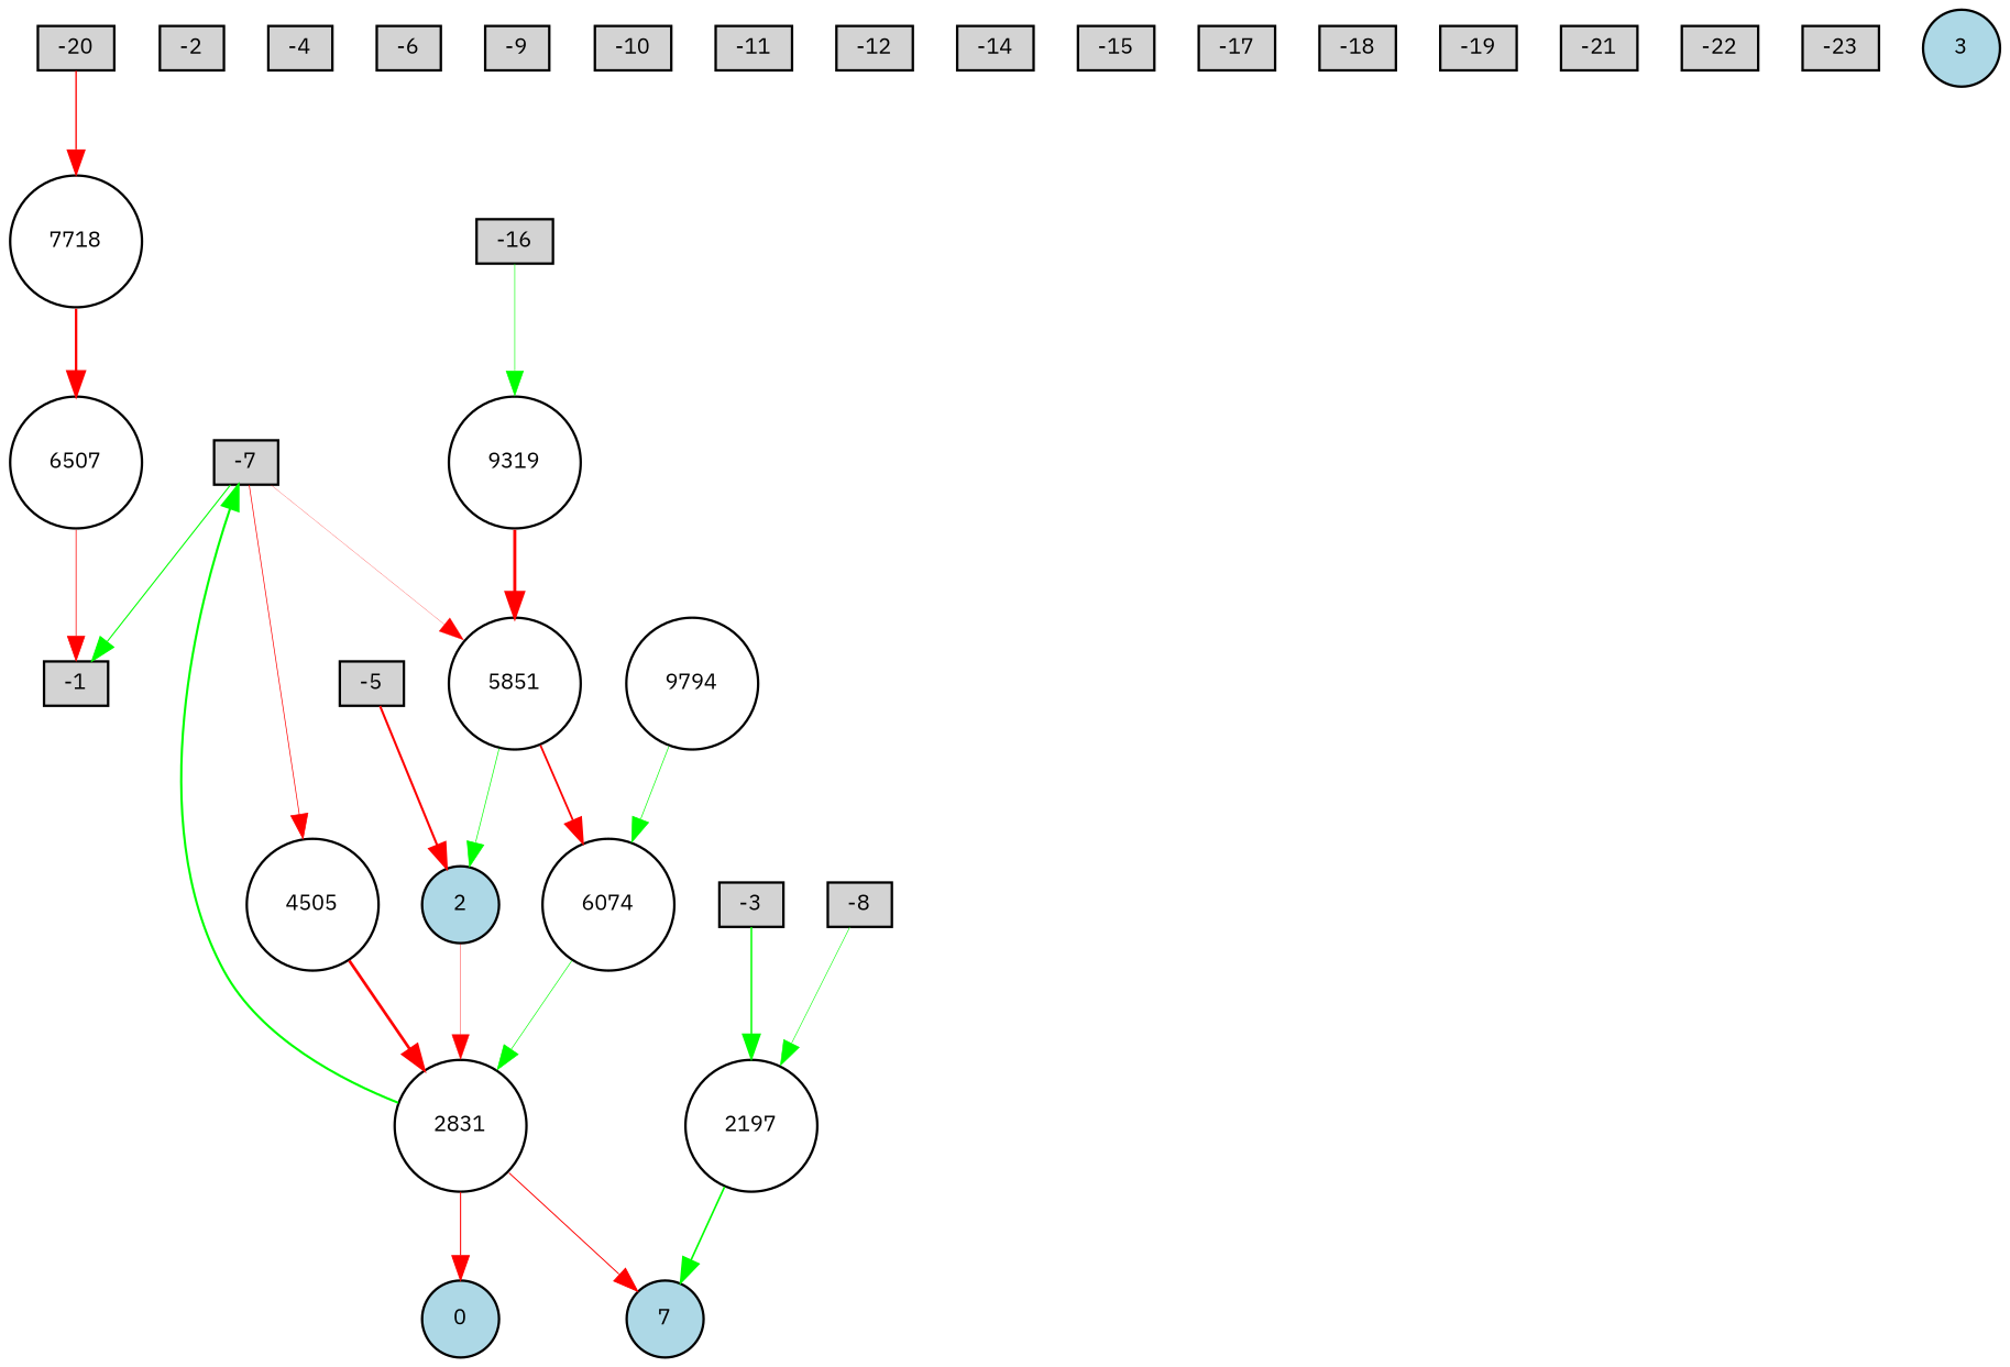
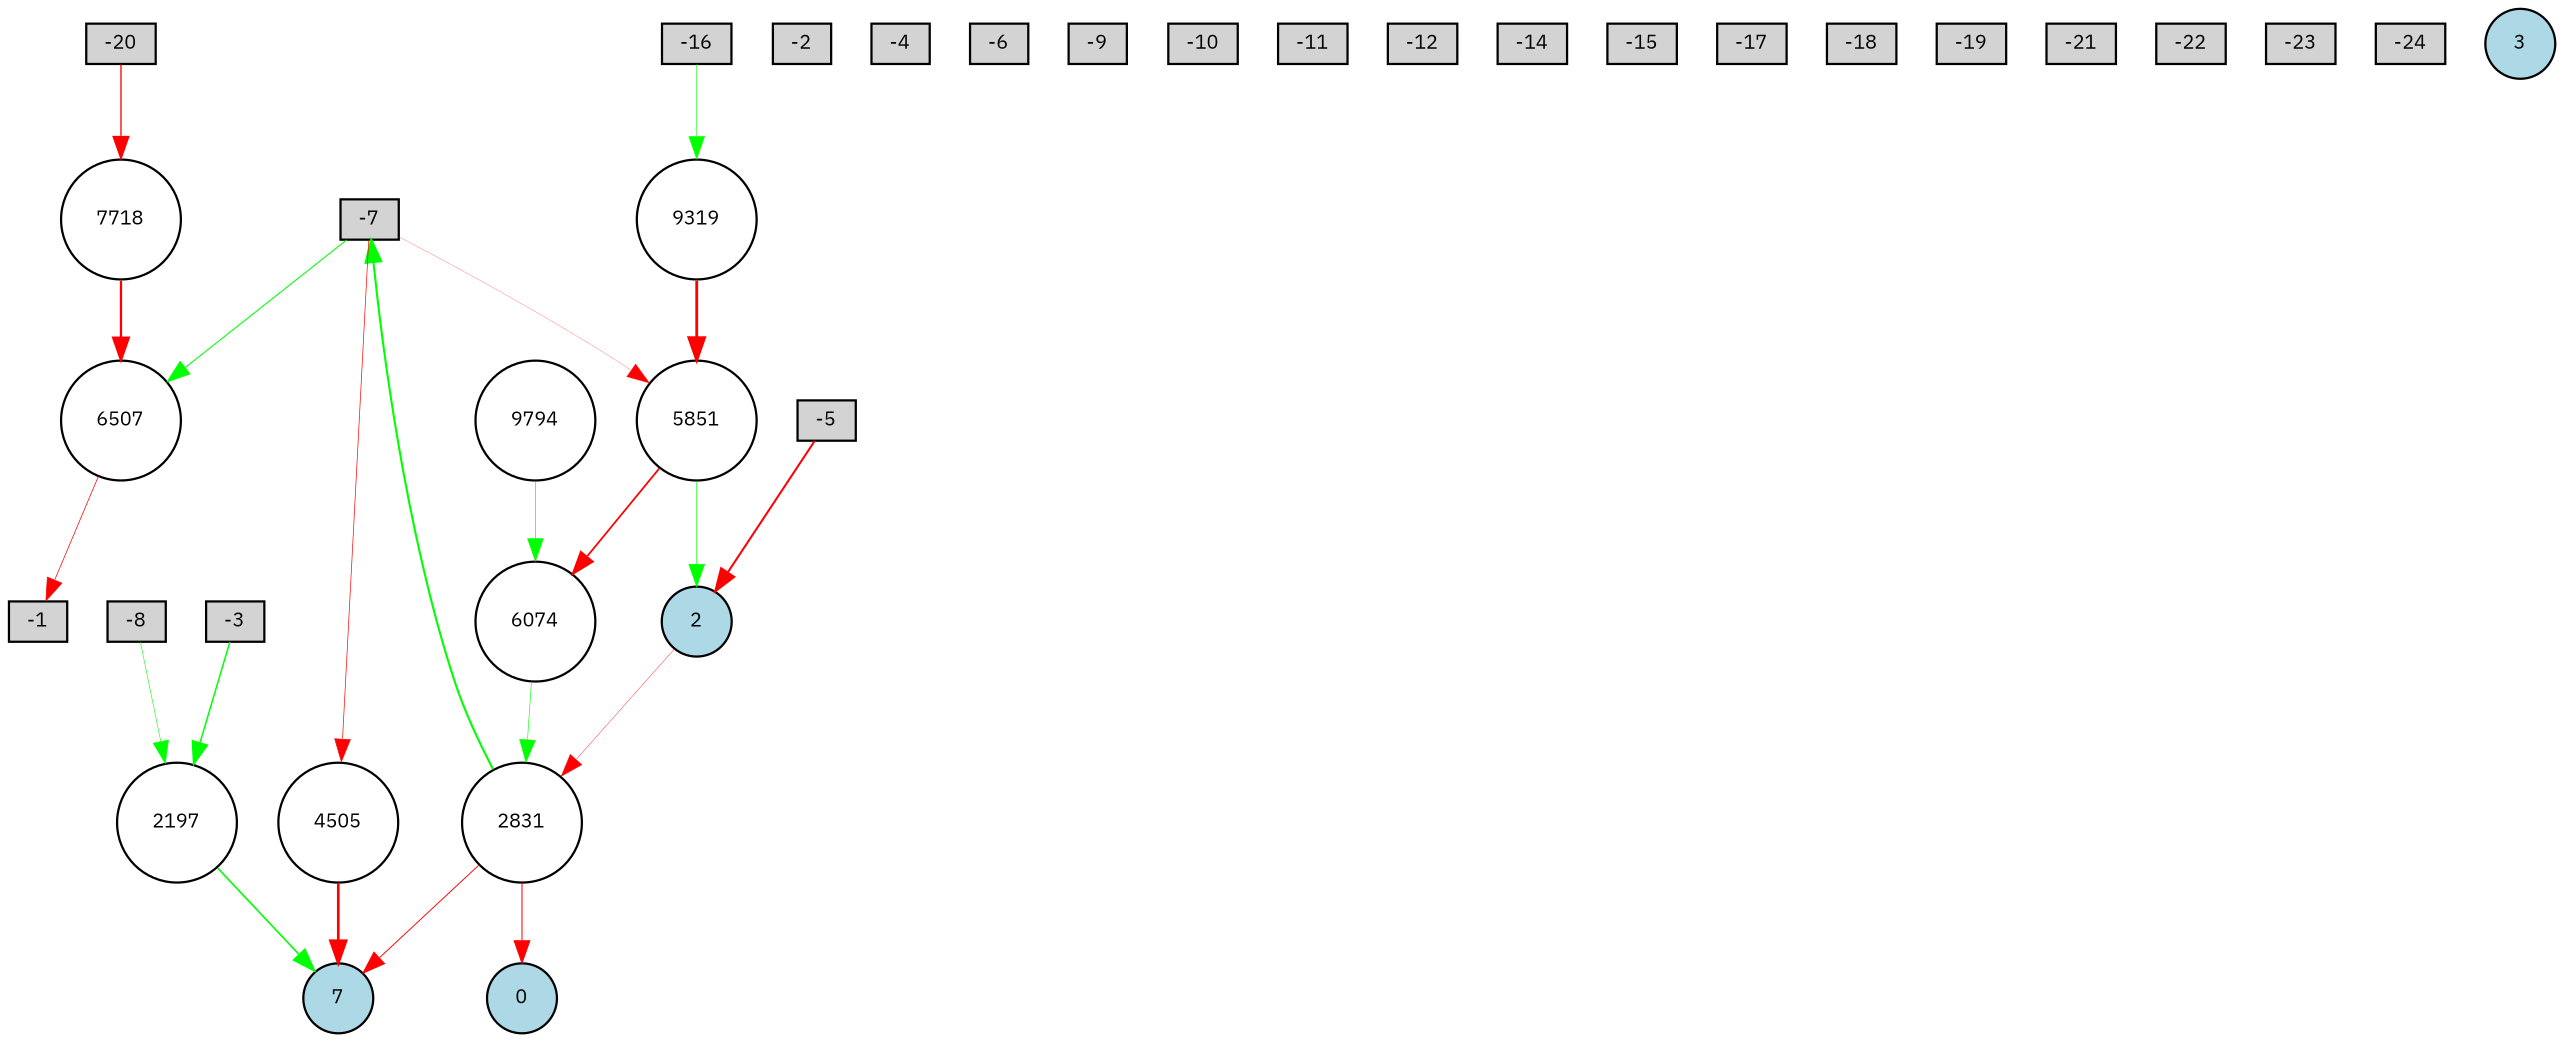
  digraph {
    fontname="IBM Plex Sans"
    node [fillcolor=lightgray fontname="IBM Plex Sans" fontsize=9 shape=box style=filled]
    edge [color=red fontname="IBM Plex Sans" style=solid]
    -1 [height=0.2 width=0.2]
    6507 [fillcolor=white height=0.2 shape=circle width=0.2]
    -2 [height=0.2 width=0.2]
    -3 [height=0.2 width=0.2]
    2197 [fillcolor=white height=0.2 shape=circle width=0.2]
    n6 [fillcolor=lightblue height=0.2 label=7 shape=circle width=0.2]
    -4 [height=0.2 width=0.2]
    -5 [height=0.2 width=0.2]
    2 [fillcolor=lightblue height=0.2 shape=circle width=0.2]
    2831 [fillcolor=white height=0.2 shape=circle width=0.2]
    -6 [height=0.2 width=0.2]
    -7 [height=0.2 width=0.2]
    4505 [fillcolor=white height=0.2 shape=circle width=0.2]
    5851 [fillcolor=white height=0.2 shape=circle width=0.2]
    0 [fillcolor=lightblue height=0.2 shape=circle width=0.2]
    6074 [fillcolor=white height=0.2 shape=circle width=0.2]
    -8 [height=0.2 width=0.2]
    -9 [height=0.2 width=0.2]
    -10 [height=0.2 width=0.2]
    -11 [height=0.2 width=0.2]
    -12 [height=0.2 width=0.2]
    -14 [height=0.2 width=0.2]
    -15 [height=0.2 width=0.2]
    -16 [height=0.2 width=0.2]
    9319 [fillcolor=white height=0.2 shape=circle width=0.2]
    -17 [height=0.2 width=0.2]
    -18 [height=0.2 width=0.2]
    -19 [height=0.2 width=0.2]
    -20 [height=0.2 width=0.2]
    7718 [fillcolor=white height=0.2 shape=circle width=0.2]
    -21 [height=0.2 width=0.2]
    -22 [height=0.2 width=0.2]
    -23 [height=0.2 width=0.2]
+   -24 [height=0.2 width=0.2]
    3 [fillcolor=lightblue height=0.2 shape=circle width=0.2]
    9794 [fillcolor=white height=0.2 shape=circle width=0.2]
    6507 -> -1 [penwidth=0.32495761135200496]
    -3 -> 2197 [color=green penwidth=0.666599028606259]
    2197 -> n6 [color=green penwidth=0.7248252964513118]
    -5 -> 2 [penwidth=0.9078359898430424]
    2 -> 2831 [penwidth=0.16650542887595116]
    2831 -> n6 [penwidth=0.4203981263957507]
    2831 -> -7 [color=green penwidth=0.9255263980558107]
    2831 -> 0 [penwidth=0.45221436522432745]
-   -7 -> -1 [color=green penwidth=0.4688545754170581]
+   -7 -> 6507 [color=green penwidth=0.4688545754170581]
    -7 -> 4505 [penwidth=0.30758657055221256]
    -7 -> 5851 [penwidth=0.10283047487145174]
-   4505 -> 2831 [penwidth=1.1818808182444918]
+   4505 -> n6 [penwidth=1.1818808182444918]
    5851 -> 2 [color=green penwidth=0.30000000000000004]
    5851 -> 6074 [penwidth=0.7835570317209296]
    6074 -> 2831 [color=green penwidth=0.2762226392145055]
    -8 -> 2197 [color=green penwidth=0.2503159042289378]
    -16 -> 9319 [color=green penwidth=0.25799816169606604]
    9319 -> 5851 [penwidth=1.2592919632726494]
    -20 -> 7718 [penwidth=0.5896562382356758]
    7718 -> 6507 [penwidth=1.0159623829922322]
    9794 -> 6074 [color=green penwidth=0.2917874895792628]
  }
